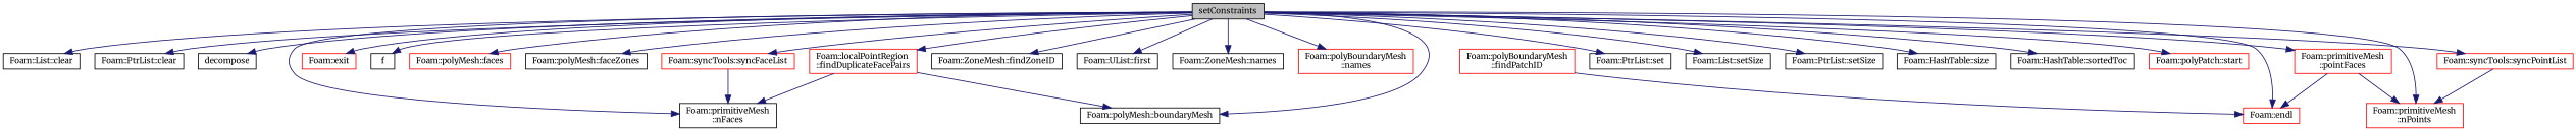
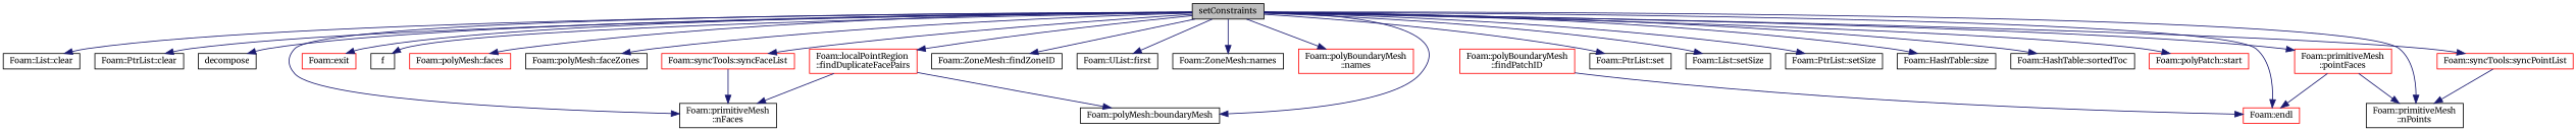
  digraph {
    fontname=Merriweather
    rankdir=TB
    node [color=black fontname=Merriweather fontsize=10 shape=record]
    edge [color=midnightblue fontname=Merriweather fontsize=10 labelfontname=FreeSans labelfontsize=10 style=solid]
    n1 [fillcolor=grey75 fontcolor=black height=0.2 label=setConstraints style=filled width=0.4]
    n2 [height=0.2 label="Foam::polyMesh::boundaryMesh" width=0.4]
    n3 [height=0.2 label="Foam::List::clear" width=0.4]
    n4 [height=0.2 label="Foam::PtrList::clear" width=0.4]
    n5 [height=0.2 label=decompose width=0.4]
    n6 [color=red height=0.2 label="Foam::endl" width=0.4]
    n7 [color=red height=0.2 label="Foam::exit" width=0.4]
    n8 [height=0.2 label=f width=0.4]
    n9 [color=red height=0.2 label="Foam::polyMesh::faces" width=0.4]
    n10 [height=0.2 label="Foam::polyMesh::faceZones" width=0.4]
    n11 [color=red height=0.2 label="Foam::localPointRegion\l::findDuplicateFacePairs" width=0.4]
    n12 [height=0.2 label="Foam::primitiveMesh\l::nFaces" width=0.4]
    n13 [height=0.2 label="Foam::ZoneMesh::findZoneID" width=0.4]
    n14 [height=0.2 label="Foam::UList::first" width=0.4]
    n15 [height=0.2 label="Foam::ZoneMesh::names" width=0.4]
    n16 [color=red height=0.2 label="Foam::polyBoundaryMesh\l::names" width=0.4]
-   n17 [color=red height=0.2 label="Foam::primitiveMesh\l::nPoints" width=0.4]
+   n17 [height=0.2 label="Foam::primitiveMesh\l::nPoints" width=0.4]
    n18 [color=red height=0.2 label="Foam::primitiveMesh\l::pointFaces" width=0.4]
    n19 [height=0.2 label="Foam::PtrList::set" width=0.4]
    n20 [height=0.2 label="Foam::List::setSize" width=0.4]
    n21 [height=0.2 label="Foam::PtrList::setSize" width=0.4]
    n22 [height=0.2 label="Foam::HashTable::size" width=0.4]
    n23 [height=0.2 label="Foam::HashTable::sortedToc" width=0.4]
    n24 [color=red height=0.2 label="Foam::polyPatch::start" width=0.4]
    n25 [color=red height=0.2 label="Foam::syncTools::syncFaceList" width=0.4]
    n26 [color=red height=0.2 label="Foam::syncTools::syncPointList" width=0.4]
    n27 [color=red height=0.2 label="Foam::polyBoundaryMesh\l::findPatchID" width=0.4]
    n1 -> n2
    n1 -> n3
    n1 -> n4
    n1 -> n5
    n1 -> n6
    n1 -> n7
    n1 -> n8
    n1 -> n9
    n1 -> n10
    n1 -> n11
    n1 -> n12
    n1 -> n13
    n1 -> n14
    n1 -> n15
    n1 -> n16
    n1 -> n17
    n1 -> n18
    n1 -> n19
    n1 -> n20
    n1 -> n21
    n1 -> n22
    n1 -> n23
    n1 -> n24
    n1 -> n25
    n1 -> n26
    n11 -> n2
    n11 -> n12
    n18 -> n6
    n18 -> n17
    n25 -> n12
    n26 -> n17
    n27 -> n6
  }
